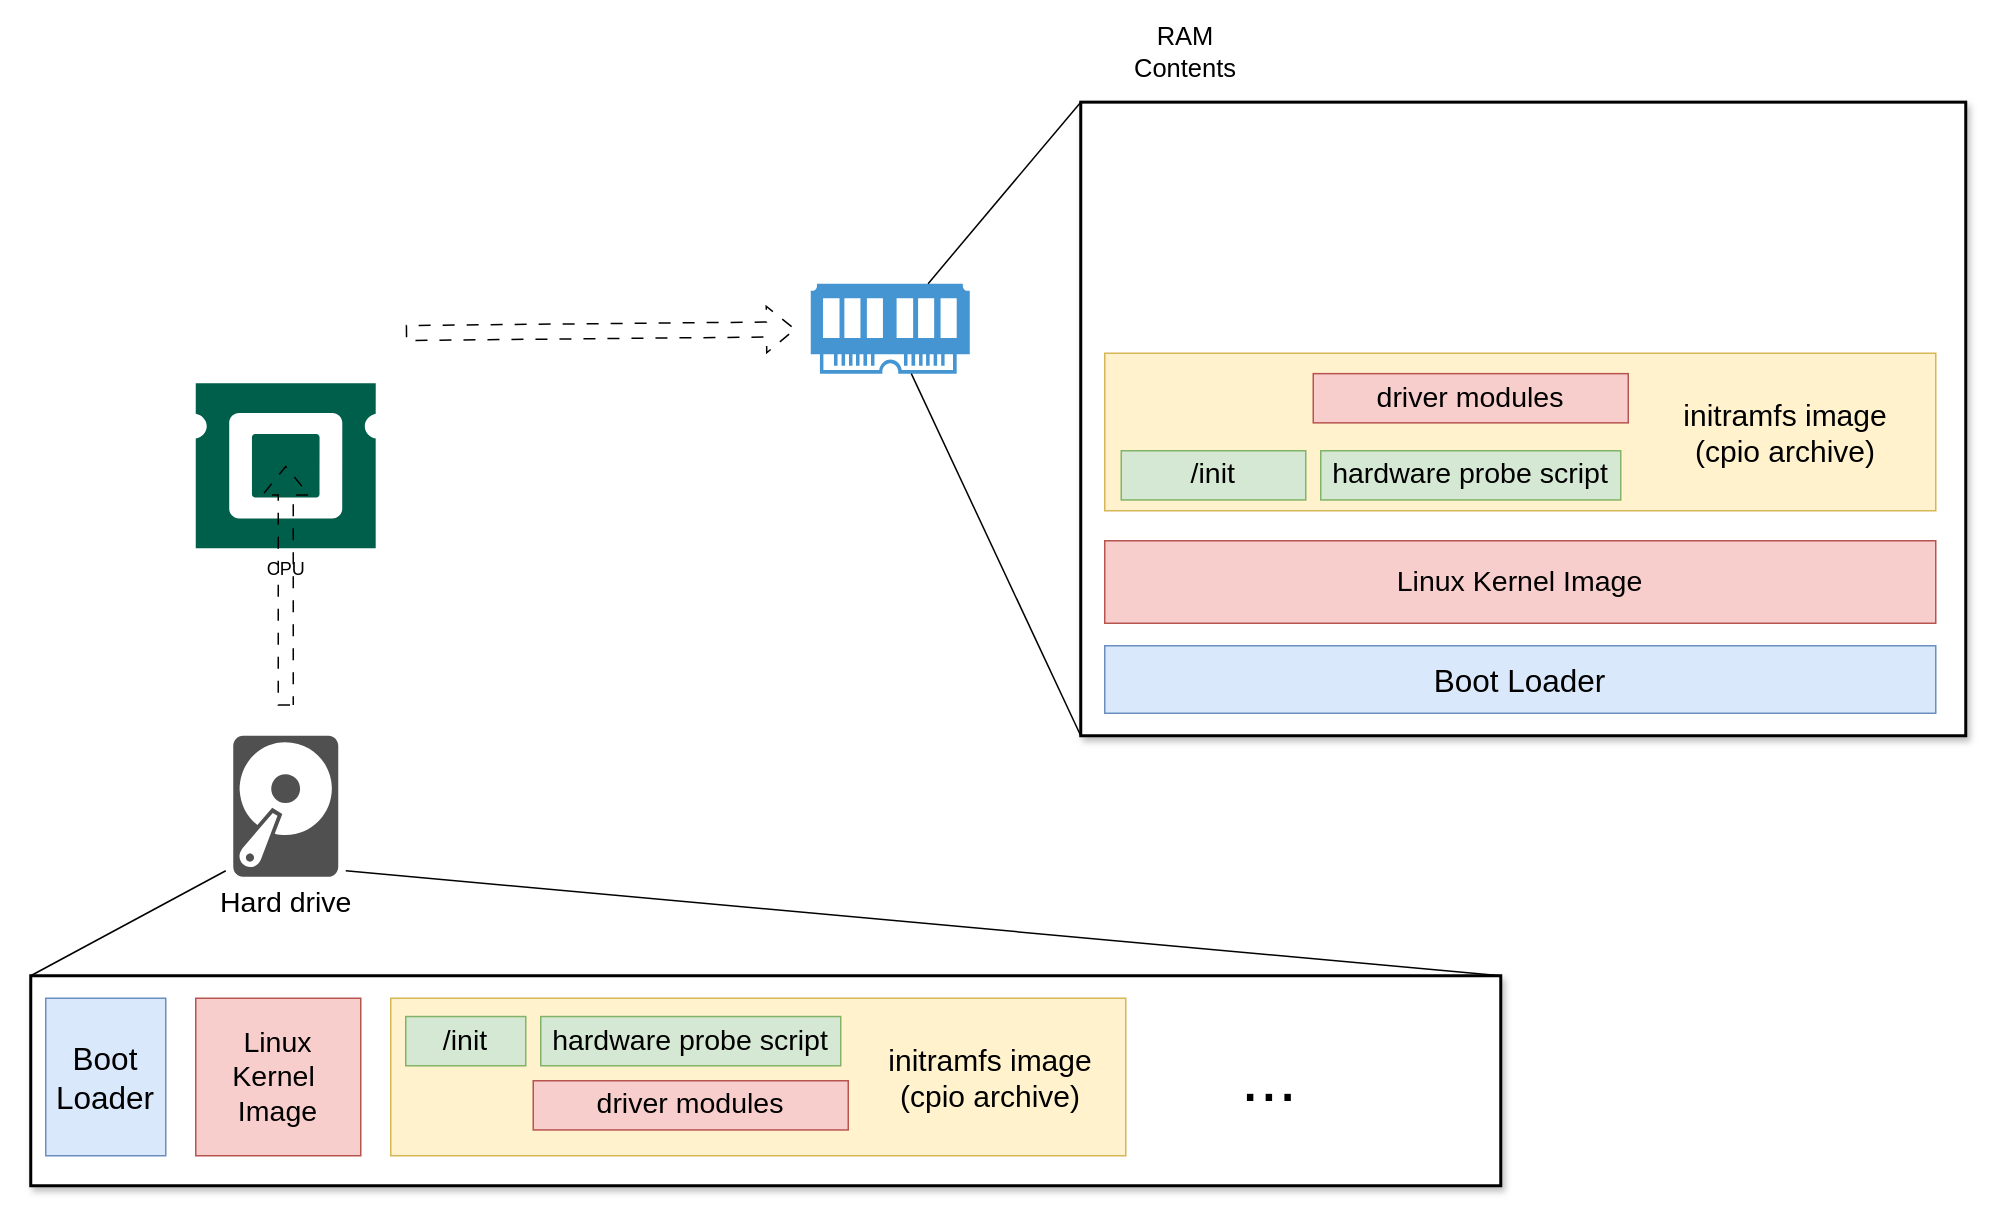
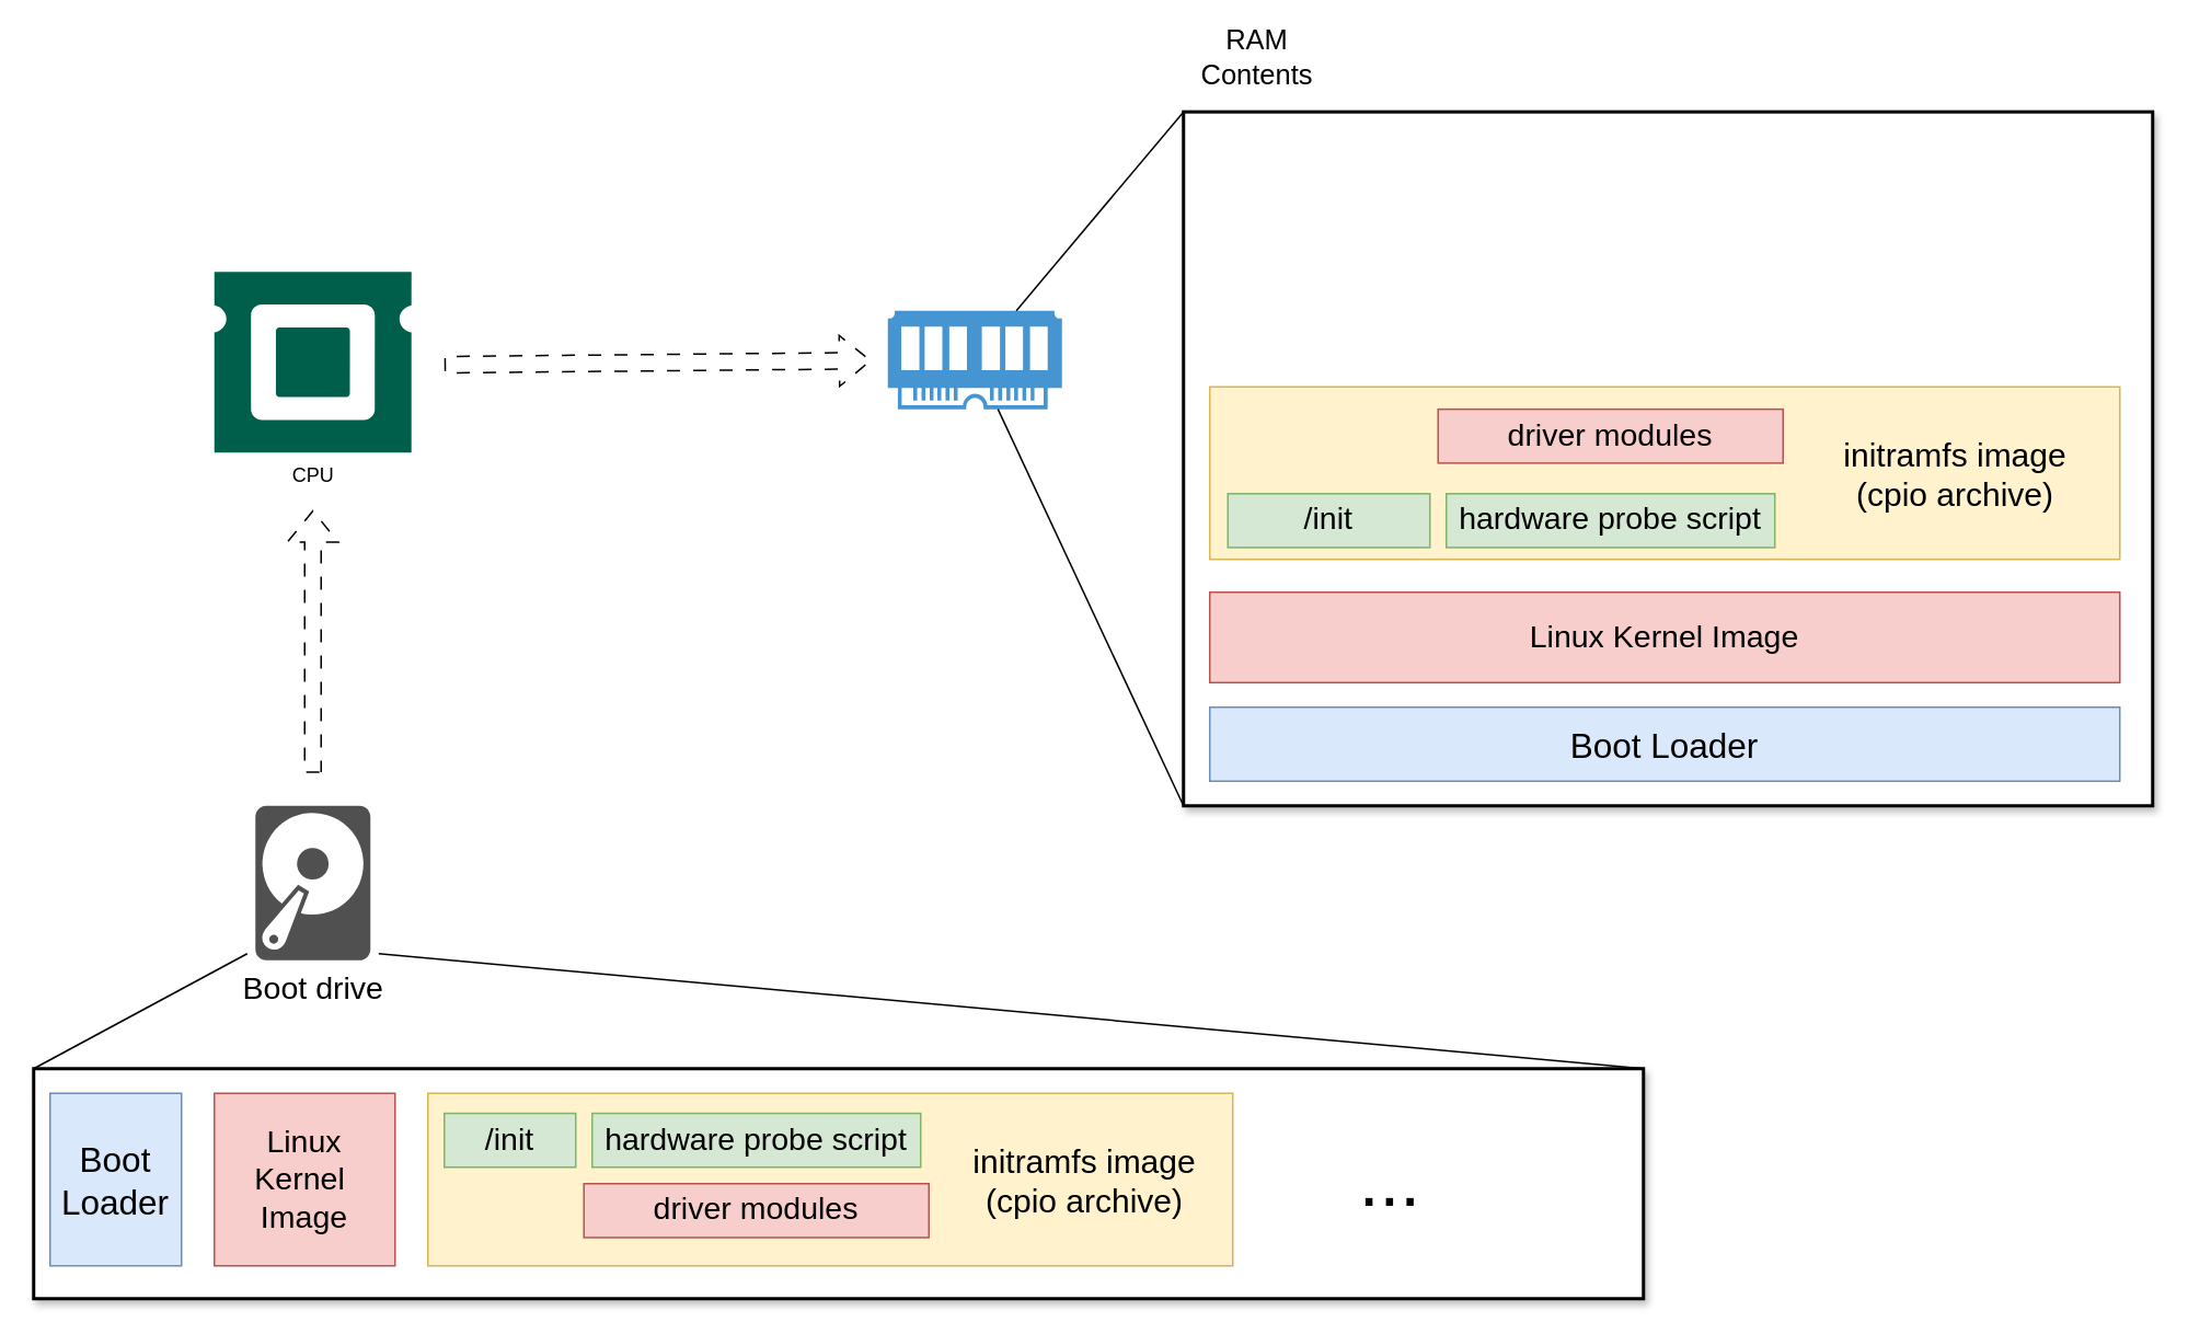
  <mxCell id="0" />
  <mxCell id="1" parent="0" />
  <mxCell id="2" value="" style="rounded=0;whiteSpace=wrap;html=1;shadow=1;strokeWidth=2;" vertex="1" parent="1"><mxGeometry x="720" y="67.6" width="590" height="422.4" as="geometry" /></mxCell>
- <mxCell id="3" value="RAM Contents" style="text;html=1;align=center;verticalAlign=middle;whiteSpace=wrap;rounded=0;fontSize=17;" vertex="1" parent="1"><mxGeometry x="760" y="20" width="60" height="30" as="geometry" /></mxCell>
- <mxCell id="4" value="&lt;font style=&quot;font-size: 19px;&quot;&gt;Hard drive&lt;/font&gt;" style="sketch=0;pointerEvents=1;shadow=0;dashed=0;html=1;strokeColor=none;fillColor=#505050;labelPosition=center;verticalLabelPosition=bottom;verticalAlign=top;outlineConnect=0;align=center;shape=mxgraph.office.devices.hard_disk;" vertex="1" parent="1"><mxGeometry x="155" y="490" width="70" height="94" as="geometry" /></mxCell>
- <mxCell id="5" value="CPU" style="sketch=0;pointerEvents=1;shadow=0;dashed=0;html=1;strokeColor=none;fillColor=#005F4B;labelPosition=center;verticalLabelPosition=bottom;verticalAlign=top;align=center;outlineConnect=0;shape=mxgraph.veeam2.cpu;" vertex="1" parent="1"><mxGeometry x="130" y="255" width="120" height="110" as="geometry" /></mxCell>
+ <mxCell id="3" value="RAM Contents" style="text;html=1;align=center;verticalAlign=middle;whiteSpace=wrap;rounded=0;fontSize=17;" vertex="1" parent="1"><mxGeometry x="735" y="20" width="60" height="30" as="geometry" /></mxCell>
+ <mxCell id="4" value="&lt;font style=&quot;font-size: 19px;&quot;&gt;Boot drive&lt;/font&gt;" style="sketch=0;pointerEvents=1;shadow=0;dashed=0;html=1;strokeColor=none;fillColor=#505050;labelPosition=center;verticalLabelPosition=bottom;verticalAlign=top;outlineConnect=0;align=center;shape=mxgraph.office.devices.hard_disk;" vertex="1" parent="1"><mxGeometry x="155" y="490" width="70" height="94" as="geometry" /></mxCell>
+ <mxCell id="5" value="CPU" style="sketch=0;pointerEvents=1;shadow=0;dashed=0;html=1;strokeColor=none;fillColor=#005F4B;labelPosition=center;verticalLabelPosition=bottom;verticalAlign=top;align=center;outlineConnect=0;shape=mxgraph.veeam2.cpu;" vertex="1" parent="1"><mxGeometry x="130" y="165" width="120" height="110" as="geometry" /></mxCell>
  <mxCell id="6" value="" style="pointerEvents=1;shadow=0;dashed=0;html=1;strokeColor=none;fillColor=#4495D1;labelPosition=center;verticalLabelPosition=bottom;verticalAlign=top;align=center;outlineConnect=0;shape=mxgraph.veeam.ram;" vertex="1" parent="1"><mxGeometry x="540" y="188.6" width="106" height="60" as="geometry" /></mxCell>
  <mxCell id="7" value="" style="endArrow=none;html=1;rounded=0;entryX=0;entryY=0;entryDx=0;entryDy=0;" edge="1" parent="1" source="6" target="2"><mxGeometry width="50" height="50" relative="1" as="geometry"><mxPoint x="530" y="270" as="sourcePoint" /><mxPoint x="550" y="390" as="targetPoint" /></mxGeometry></mxCell>
  <mxCell id="8" value="" style="endArrow=none;html=1;rounded=0;entryX=0;entryY=1;entryDx=0;entryDy=0;" edge="1" parent="1" source="6" target="2"><mxGeometry width="50" height="50" relative="1" as="geometry"><mxPoint x="511" y="270" as="sourcePoint" /><mxPoint x="620" y="172" as="targetPoint" /></mxGeometry></mxCell>
  <mxCell id="9" value="" style="rounded=0;whiteSpace=wrap;html=1;shadow=1;strokeWidth=2;" vertex="1" parent="1"><mxGeometry x="20" y="650" width="980" height="140" as="geometry" /></mxCell>
  <mxCell id="10" value="" style="endArrow=none;html=1;rounded=0;exitX=0;exitY=0;exitDx=0;exitDy=0;" edge="1" parent="1" source="9"><mxGeometry width="50" height="50" relative="1" as="geometry"><mxPoint x="125" y="645" as="sourcePoint" /><mxPoint x="150" y="580" as="targetPoint" /></mxGeometry></mxCell>
  <mxCell id="11" value="" style="endArrow=none;html=1;rounded=0;exitX=1;exitY=0;exitDx=0;exitDy=0;" edge="1" parent="1" source="9"><mxGeometry width="50" height="50" relative="1" as="geometry"><mxPoint x="90" y="710" as="sourcePoint" /><mxPoint x="230" y="580" as="targetPoint" /></mxGeometry></mxCell>
  <mxCell id="12" value="" style="shape=flexArrow;endArrow=classic;html=1;rounded=0;flowAnimation=1;" edge="1" parent="1"><mxGeometry width="50" height="50" relative="1" as="geometry"><mxPoint x="190" y="470" as="sourcePoint" /><mxPoint x="190" y="310" as="targetPoint" /></mxGeometry></mxCell>
  <mxCell id="13" value="" style="shape=flexArrow;endArrow=classic;html=1;rounded=0;flowAnimation=1;" edge="1" parent="1"><mxGeometry width="50" height="50" relative="1" as="geometry"><mxPoint x="270" y="221.5" as="sourcePoint" /><mxPoint x="530" y="219" as="targetPoint" /></mxGeometry></mxCell>
  <mxCell id="14" value="&lt;font style=&quot;font-size: 21px;&quot;&gt;Boot Loader&lt;/font&gt;" style="rounded=0;whiteSpace=wrap;html=1;fillColor=#dae8fc;strokeColor=#6c8ebf;" vertex="1" parent="1"><mxGeometry x="30" y="665" width="80" height="105" as="geometry" /></mxCell>
  <mxCell id="15" value="&lt;font style=&quot;font-size: 19px;&quot;&gt;Linux&lt;/font&gt;&lt;div style=&quot;font-size: 19px;&quot;&gt;&lt;font style=&quot;font-size: 19px;&quot;&gt;Kernel&amp;nbsp;&lt;/font&gt;&lt;/div&gt;&lt;div style=&quot;font-size: 19px;&quot;&gt;&lt;font style=&quot;font-size: 19px;&quot;&gt;Image&lt;/font&gt;&lt;/div&gt;" style="rounded=0;whiteSpace=wrap;html=1;fillColor=#f8cecc;strokeColor=#b85450;" vertex="1" parent="1"><mxGeometry x="130" y="665" width="110" height="105" as="geometry" /></mxCell>
  <mxCell id="16" value="&lt;p style=&quot;line-height: 120%; padding-top: 0px; margin-top: 0px;&quot;&gt;&lt;br&gt;&lt;/p&gt;" style="rounded=0;whiteSpace=wrap;html=1;fillColor=#fff2cc;strokeColor=#d6b656;" vertex="1" parent="1"><mxGeometry x="260" y="665" width="490" height="105" as="geometry" /></mxCell>
  <mxCell id="17" value="&lt;font style=&quot;font-size: 19px;&quot;&gt;/init&lt;/font&gt;" style="rounded=0;whiteSpace=wrap;html=1;fillColor=#d5e8d4;strokeColor=#82b366;" vertex="1" parent="1"><mxGeometry x="270" y="677.2" width="80" height="32.8" as="geometry" /></mxCell>
  <mxCell id="18" value="&lt;font style=&quot;font-size: 19px;&quot;&gt;hardware probe script&lt;/font&gt;" style="rounded=0;whiteSpace=wrap;html=1;fillColor=#d5e8d4;strokeColor=#82b366;" vertex="1" parent="1"><mxGeometry x="360" y="677.2" width="200" height="32.8" as="geometry" /></mxCell>
  <mxCell id="19" value="&lt;span style=&quot;font-size: 19px;&quot;&gt;driver modules&lt;/span&gt;" style="rounded=0;whiteSpace=wrap;html=1;fillColor=#f8cecc;strokeColor=#b85450;" vertex="1" parent="1"><mxGeometry x="355" y="720" width="210" height="32.8" as="geometry" /></mxCell>
  <mxCell id="20" value="&lt;font style=&quot;font-size: 20px;&quot;&gt;initramfs image&lt;/font&gt;&lt;div&gt;&lt;font style=&quot;font-size: 20px;&quot;&gt;(cpio archive)&lt;/font&gt;&lt;/div&gt;" style="text;html=1;align=center;verticalAlign=middle;whiteSpace=wrap;rounded=0;" vertex="1" parent="1"><mxGeometry x="580" y="691.1" width="160" height="52.8" as="geometry" /></mxCell>
  <mxCell id="21" value="&lt;font style=&quot;font-size: 45px;&quot;&gt;...&lt;/font&gt;" style="text;html=1;align=center;verticalAlign=middle;whiteSpace=wrap;rounded=0;" vertex="1" parent="1"><mxGeometry x="816" y="702.5" width="60" height="30" as="geometry" /></mxCell>
  <mxCell id="22" value="&lt;font style=&quot;font-size: 21px;&quot;&gt;Boot Loader&lt;/font&gt;" style="rounded=0;whiteSpace=wrap;html=1;fillColor=#dae8fc;strokeColor=#6c8ebf;" vertex="1" parent="1"><mxGeometry x="736" y="430" width="554" height="45" as="geometry" /></mxCell>
  <mxCell id="23" value="&lt;font style=&quot;font-size: 19px;&quot;&gt;Linux&amp;nbsp;&lt;/font&gt;&lt;span style=&quot;font-size: 19px; background-color: initial;&quot;&gt;Kernel&amp;nbsp;&lt;/span&gt;&lt;span style=&quot;font-size: 19px; background-color: initial;&quot;&gt;Image&lt;/span&gt;" style="rounded=0;whiteSpace=wrap;html=1;fillColor=#f8cecc;strokeColor=#b85450;" vertex="1" parent="1"><mxGeometry x="736" y="360" width="554" height="55" as="geometry" /></mxCell>
  <mxCell id="24" value="&lt;p style=&quot;line-height: 120%; padding-top: 0px; margin-top: 0px;&quot;&gt;&lt;br&gt;&lt;/p&gt;" style="rounded=0;whiteSpace=wrap;html=1;fillColor=#fff2cc;strokeColor=#d6b656;" vertex="1" parent="1"><mxGeometry x="736" y="235" width="554" height="105" as="geometry" /></mxCell>
  <mxCell id="25" value="&lt;font style=&quot;font-size: 19px;&quot;&gt;/init&lt;/font&gt;" style="rounded=0;whiteSpace=wrap;html=1;fillColor=#d5e8d4;strokeColor=#82b366;" vertex="1" parent="1"><mxGeometry x="747" y="300" width="123" height="32.8" as="geometry" /></mxCell>
  <mxCell id="26" value="&lt;font style=&quot;font-size: 19px;&quot;&gt;hardware probe script&lt;/font&gt;" style="rounded=0;whiteSpace=wrap;html=1;fillColor=#d5e8d4;strokeColor=#82b366;" vertex="1" parent="1"><mxGeometry x="880" y="300" width="200" height="32.8" as="geometry" /></mxCell>
  <mxCell id="27" value="&lt;span style=&quot;font-size: 19px;&quot;&gt;driver modules&lt;/span&gt;" style="rounded=0;whiteSpace=wrap;html=1;fillColor=#f8cecc;strokeColor=#b85450;" vertex="1" parent="1"><mxGeometry x="875" y="248.6" width="210" height="32.8" as="geometry" /></mxCell>
  <mxCell id="28" value="&lt;font style=&quot;font-size: 20px;&quot;&gt;initramfs image&lt;/font&gt;&lt;div&gt;&lt;font style=&quot;font-size: 20px;&quot;&gt;(cpio archive)&lt;/font&gt;&lt;/div&gt;" style="text;html=1;align=center;verticalAlign=middle;whiteSpace=wrap;rounded=0;" vertex="1" parent="1"><mxGeometry x="1110" y="261.1" width="160" height="52.8" as="geometry" /></mxCell>
